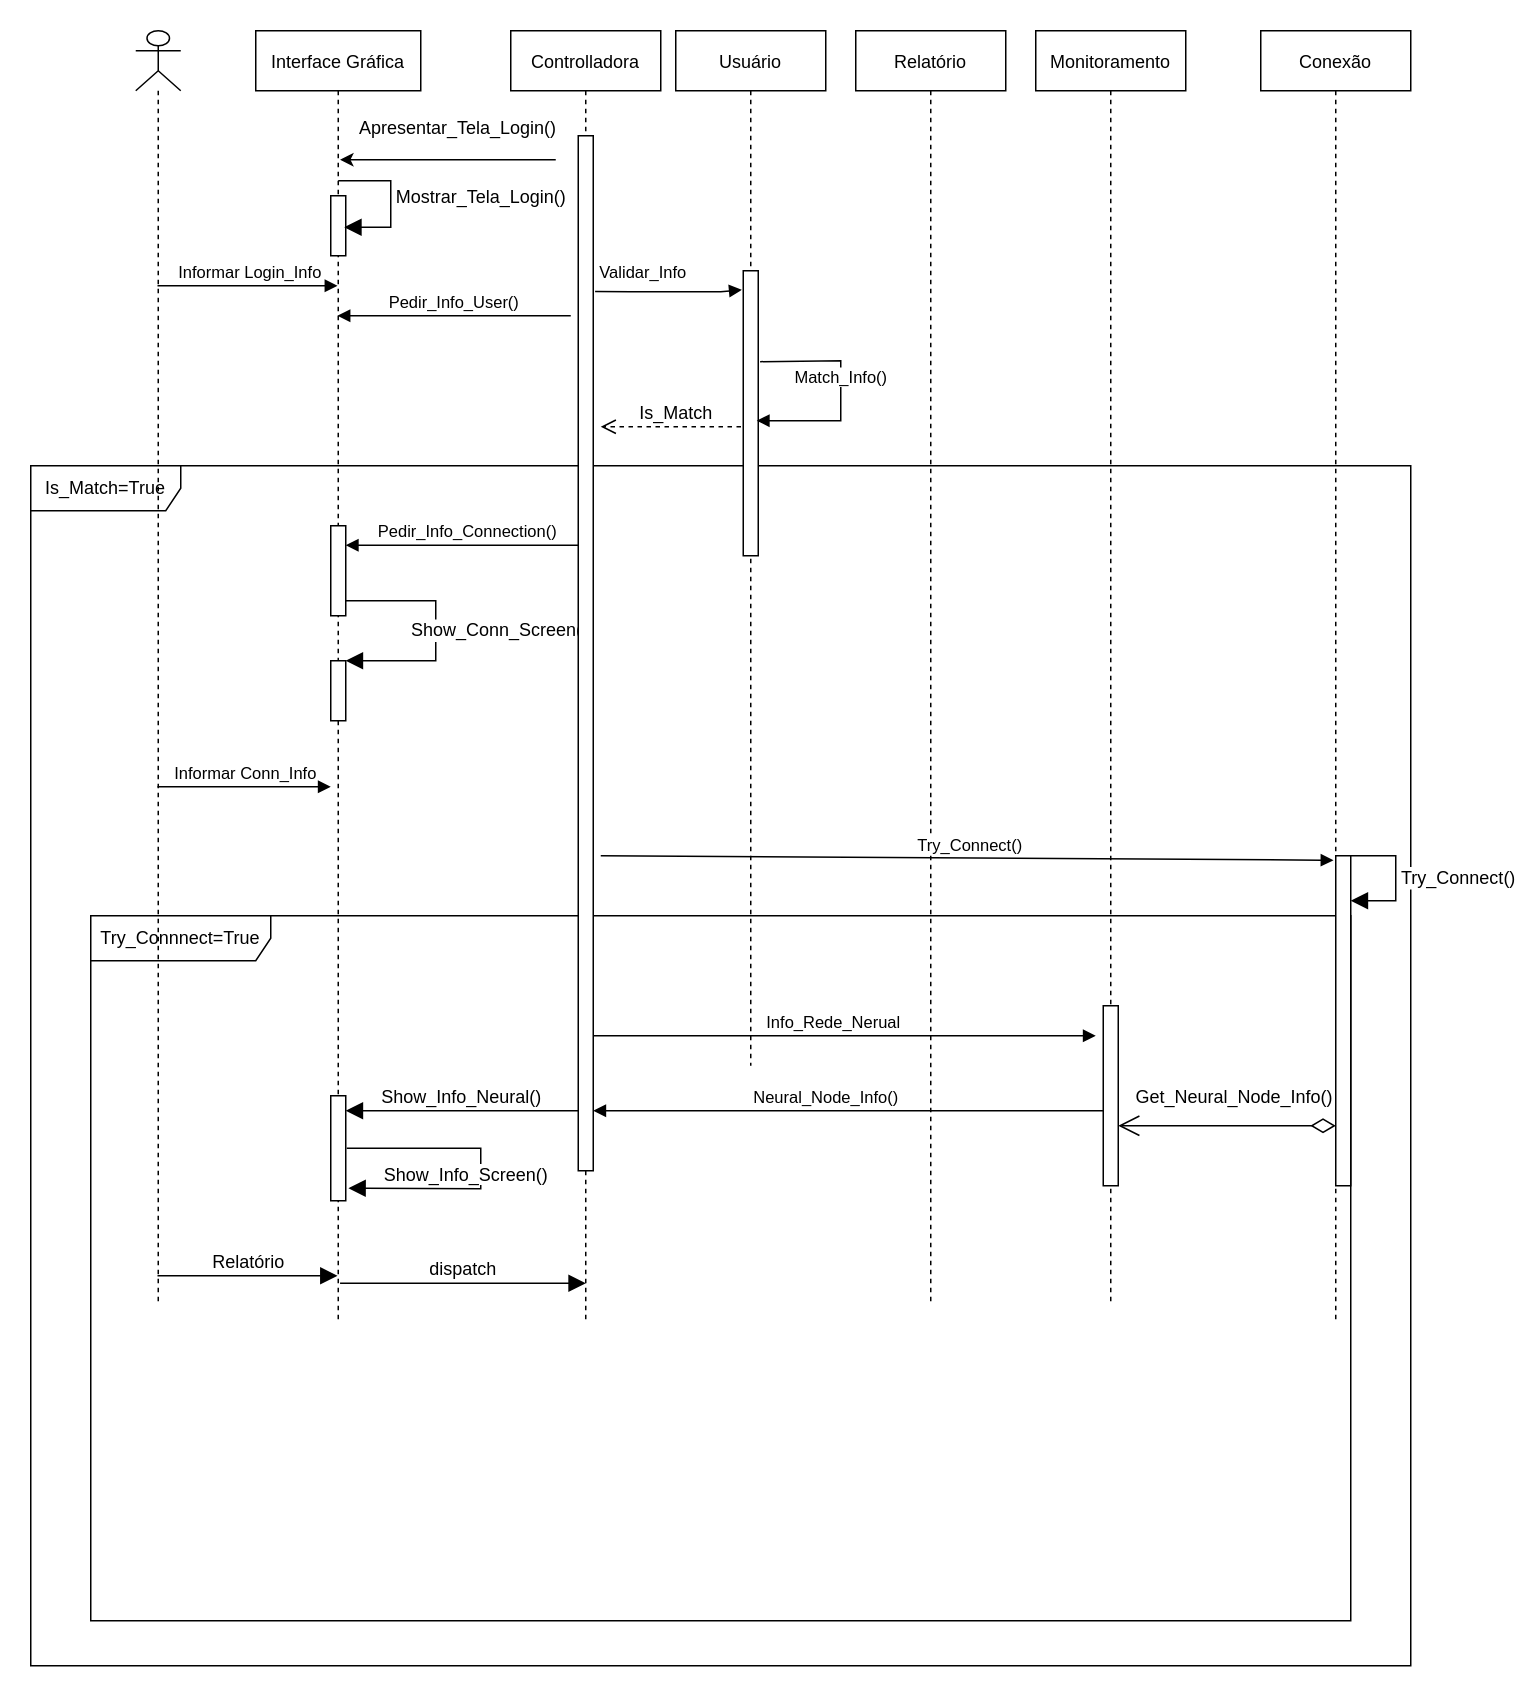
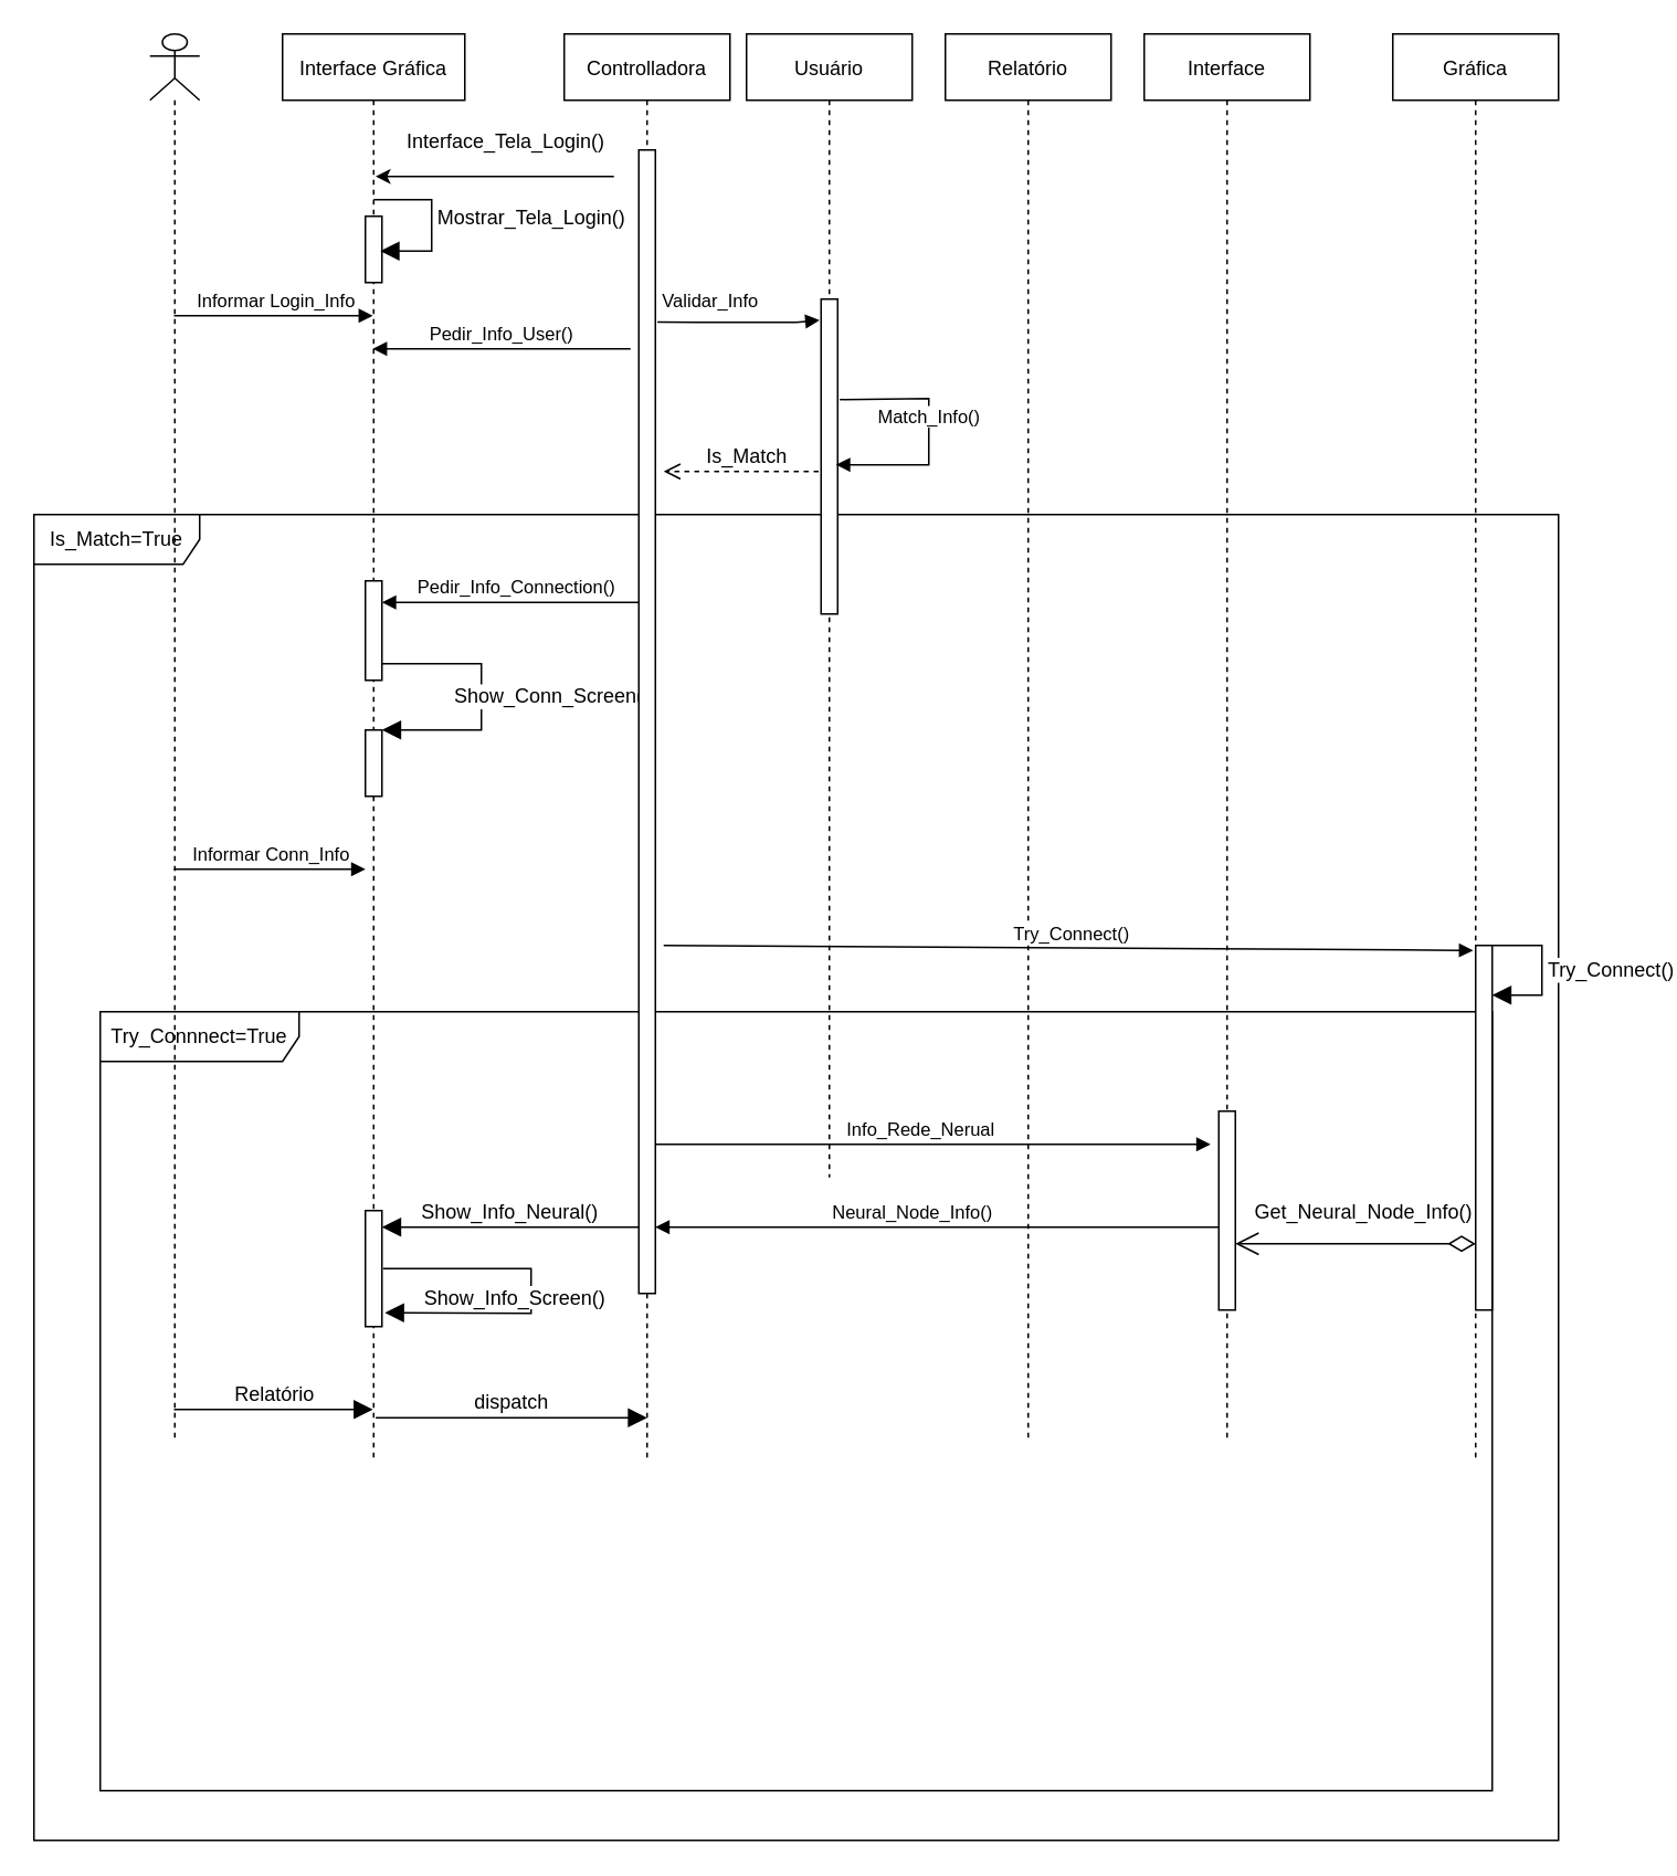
  <mxCell id="0" />
  <mxCell id="1" parent="0" />
  <mxCell id="2" value="Is_Match=True" style="shape=umlFrame;whiteSpace=wrap;html=1;fontSize=12;width=100;height=30;" vertex="1" parent="1"><mxGeometry x="20" y="310" width="920" height="800" as="geometry" /></mxCell>
  <mxCell id="3" value="Try_Connnect=True" style="shape=umlFrame;whiteSpace=wrap;html=1;fontSize=12;width=120;height=30;" vertex="1" parent="1"><mxGeometry y="610" width="840" height="470" as="geometry" x="60" /></mxCell>
  <mxCell id="4" value="Is_Match" style="html=1;verticalAlign=bottom;endArrow=open;dashed=1;endSize=8;rounded=0;fontSize=12;jumpSize=7;" edge="1" parent="1" source="13"><mxGeometry relative="1" as="geometry"><mxPoint x="500" y="284" as="sourcePoint" /><mxPoint x="400" y="284" as="targetPoint" /></mxGeometry></mxCell>
  <mxCell id="5" value="Interface Gráfica" style="shape=umlLifeline;perimeter=lifelinePerimeter;container=1;collapsible=0;recursiveResize=0;rounded=0;shadow=0;strokeWidth=1;" parent="1" vertex="1"><mxGeometry x="170" y="20" width="110" height="860" as="geometry" /></mxCell>
  <mxCell id="6" value="" style="html=1;points=[];perimeter=orthogonalPerimeter;fontSize=12;" vertex="1" parent="5"><mxGeometry x="50" y="110" width="10" height="40" as="geometry" /></mxCell>
  <mxCell id="7" value="Mostrar_Tela_Login()" style="html=1;verticalAlign=bottom;endArrow=block;rounded=0;fontSize=12;endSize=9;jumpSize=7;entryX=0.9;entryY=0.525;entryDx=0;entryDy=0;entryPerimeter=0;" edge="1" parent="5" target="6"><mxGeometry x="0.134" y="60" width="80" relative="1" as="geometry"><mxPoint x="55" y="100" as="sourcePoint" /><mxPoint x="420" y="170" as="targetPoint" /><Array as="points"><mxPoint x="90" y="100" /><mxPoint x="90" y="131" /></Array><mxPoint as="offset" /></mxGeometry></mxCell>
  <mxCell id="8" value="" style="html=1;points=[];perimeter=orthogonalPerimeter;fontSize=12;" vertex="1" parent="5"><mxGeometry x="50" y="330" width="10" height="60" as="geometry" /></mxCell>
  <mxCell id="9" value="" style="html=1;points=[];perimeter=orthogonalPerimeter;fontSize=12;" vertex="1" parent="5"><mxGeometry x="50" y="420" width="10" height="40" as="geometry" /></mxCell>
  <mxCell id="10" value="Show_Conn_Screen()" style="edgeStyle=orthogonalEdgeStyle;html=1;align=left;spacingLeft=2;endArrow=block;rounded=0;entryX=1;entryY=0;fontSize=12;endSize=9;jumpSize=7;exitX=1;exitY=0.833;exitDx=0;exitDy=0;exitPerimeter=0;" edge="1" target="9" parent="5" source="8"><mxGeometry x="0.5" y="-20" relative="1" as="geometry"><mxPoint x="70" y="380" as="sourcePoint" /><Array as="points"><mxPoint x="120" y="380" /><mxPoint x="120" y="420" /></Array><mxPoint as="offset" /></mxGeometry></mxCell>
  <mxCell id="11" value="" style="html=1;points=[];perimeter=orthogonalPerimeter;fontSize=12;" vertex="1" parent="5"><mxGeometry x="50" y="710" width="10" height="70" as="geometry" /></mxCell>
  <mxCell id="12" value="Show_Info_Screen()" style="html=1;verticalAlign=bottom;endArrow=block;rounded=0;fontSize=12;endSize=9;jumpSize=7;entryX=1.178;entryY=0.881;entryDx=0;entryDy=0;entryPerimeter=0;exitX=1.067;exitY=0.5;exitDx=0;exitDy=0;exitPerimeter=0;" edge="1" parent="5" source="11" target="11"><mxGeometry x="0.235" width="80" relative="1" as="geometry"><mxPoint x="225" y="730" as="sourcePoint" /><mxPoint x="70" y="730" as="targetPoint" /><Array as="points"><mxPoint x="150" y="745" /><mxPoint x="150" y="772" /></Array><mxPoint as="offset" /></mxGeometry></mxCell>
  <mxCell id="13" value="Usuário" style="shape=umlLifeline;perimeter=lifelinePerimeter;container=1;collapsible=0;recursiveResize=0;rounded=0;shadow=0;strokeWidth=1;" parent="1" vertex="1"><mxGeometry x="450" y="20" width="100" height="690" as="geometry" /></mxCell>
  <mxCell id="14" value="" style="html=1;points=[];perimeter=orthogonalPerimeter;fontSize=12;" vertex="1" parent="13"><mxGeometry x="45" y="160" width="10" height="190" as="geometry" /></mxCell>
  <mxCell id="15" value="Match_Info()" style="html=1;verticalAlign=bottom;endArrow=block;rounded=0;fontColor=#000000;entryX=0.901;entryY=0.526;entryDx=0;entryDy=0;entryPerimeter=0;exitX=1.123;exitY=0.319;exitDx=0;exitDy=0;exitPerimeter=0;" edge="1" parent="13" source="14" target="14"><mxGeometry x="-0.015" width="80" relative="1" as="geometry"><mxPoint x="-43.77" y="183.86" as="sourcePoint" /><mxPoint x="54.01" y="182.73" as="targetPoint" /><Array as="points"><mxPoint x="110" y="220" /><mxPoint x="110" y="260" /></Array><mxPoint as="offset" /></mxGeometry></mxCell>
- <mxCell id="16" value="Conexão" style="shape=umlLifeline;perimeter=lifelinePerimeter;container=1;collapsible=0;recursiveResize=0;rounded=0;shadow=0;strokeWidth=1;" parent="1" vertex="1"><mxGeometry x="840" y="20" width="100" height="860" as="geometry" /></mxCell>
+ <mxCell id="16" value="Gráfica" style="shape=umlLifeline;perimeter=lifelinePerimeter;container=1;collapsible=0;recursiveResize=0;rounded=0;shadow=0;strokeWidth=1;" parent="1" vertex="1"><mxGeometry x="840" y="20" width="100" height="860" as="geometry" /></mxCell>
  <mxCell id="17" value="" style="html=1;points=[];perimeter=orthogonalPerimeter;fontSize=12;" vertex="1" parent="16"><mxGeometry x="50" y="550" width="10" height="220" as="geometry" /></mxCell>
  <mxCell id="18" value="Try_Connect()" style="edgeStyle=orthogonalEdgeStyle;html=1;align=left;spacingLeft=2;endArrow=block;rounded=0;fontSize=12;endSize=9;jumpSize=7;" edge="1" target="17" parent="16" source="17"><mxGeometry relative="1" as="geometry"><mxPoint x="55" y="550" as="sourcePoint" /><Array as="points"><mxPoint x="90" y="550" /><mxPoint x="90" y="580" /></Array><mxPoint x="100" y="580" as="targetPoint" /></mxGeometry></mxCell>
  <mxCell id="19" value="Relatório" style="shape=umlLifeline;perimeter=lifelinePerimeter;container=1;collapsible=0;recursiveResize=0;rounded=0;shadow=0;strokeWidth=1;" parent="1" vertex="1"><mxGeometry x="570" y="20" width="100" height="850" as="geometry" /></mxCell>
- <mxCell id="20" value="Monitoramento" style="shape=umlLifeline;perimeter=lifelinePerimeter;container=1;collapsible=0;recursiveResize=0;rounded=0;shadow=0;strokeWidth=1;" parent="1" vertex="1"><mxGeometry x="690" y="20" width="100" height="850" as="geometry" /></mxCell>
+ <mxCell id="20" value="Interface" style="shape=umlLifeline;perimeter=lifelinePerimeter;container=1;collapsible=0;recursiveResize=0;rounded=0;shadow=0;strokeWidth=1;" parent="1" vertex="1"><mxGeometry x="690" y="20" width="100" height="850" as="geometry" /></mxCell>
  <mxCell id="21" value="Controlladora" style="shape=umlLifeline;perimeter=lifelinePerimeter;container=1;collapsible=0;recursiveResize=0;rounded=0;shadow=0;strokeWidth=1;" parent="1" vertex="1"><mxGeometry x="340" y="20" width="100" height="860" as="geometry" /></mxCell>
  <mxCell id="22" value="" style="html=1;points=[];perimeter=orthogonalPerimeter;fontSize=12;" vertex="1" parent="21"><mxGeometry x="45" y="70" width="10" height="690" as="geometry" /></mxCell>
  <mxCell id="23" value="" style="endArrow=classic;html=1;rounded=0;entryX=0.511;entryY=0.1;entryDx=0;entryDy=0;entryPerimeter=0;" parent="1" target="5" edge="1"><mxGeometry width="50" height="50" relative="1" as="geometry"><mxPoint x="370" y="106" as="sourcePoint" /><mxPoint x="510" y="230" as="targetPoint" /></mxGeometry></mxCell>
- <mxCell id="24" value="Apresentar_Tela_Login()" style="text;html=1;strokeColor=none;fillColor=none;align=center;verticalAlign=middle;whiteSpace=wrap;rounded=0;" parent="1" vertex="1"><mxGeometry x="250" y="70" width="110" height="30" as="geometry" /></mxCell>
+ <mxCell id="24" value="Interface_Tela_Login()" style="text;html=1;strokeColor=none;fillColor=none;align=center;verticalAlign=middle;whiteSpace=wrap;rounded=0;" parent="1" vertex="1"><mxGeometry x="250" y="70" width="110" height="30" as="geometry" /></mxCell>
  <mxCell id="25" value="" style="shape=umlLifeline;participant=umlActor;perimeter=lifelinePerimeter;whiteSpace=wrap;html=1;container=1;collapsible=0;recursiveResize=0;verticalAlign=top;spacingTop=36;outlineConnect=0;" parent="1" vertex="1"><mxGeometry x="90" y="20" width="30" height="850" as="geometry" /></mxCell>
  <mxCell id="26" value="Informar Login_Info" style="html=1;verticalAlign=bottom;endArrow=block;rounded=0;fontColor=#000000;" edge="1" parent="1" source="25" target="5"><mxGeometry x="0.009" width="80" relative="1" as="geometry"><mxPoint x="760" y="360" as="sourcePoint" /><mxPoint x="1040" y="4" as="targetPoint" /><Array as="points"><mxPoint x="190" y="190" /></Array><mxPoint as="offset" /></mxGeometry></mxCell>
  <mxCell id="27" value="Pedir_Info_User()" style="html=1;verticalAlign=bottom;endArrow=block;rounded=0;fontColor=#000000;" edge="1" parent="1" target="5"><mxGeometry x="0.009" width="80" relative="1" as="geometry"><mxPoint x="380" y="210" as="sourcePoint" /><mxPoint x="224.5" y="200" as="targetPoint" /><Array as="points"><mxPoint x="270" y="210" /></Array><mxPoint as="offset" /></mxGeometry></mxCell>
  <mxCell id="28" value="Validar_Info" style="html=1;verticalAlign=bottom;endArrow=block;rounded=0;fontColor=#000000;exitX=0.123;exitY=0.494;exitDx=0;exitDy=0;exitPerimeter=0;entryX=-0.099;entryY=0.067;entryDx=0;entryDy=0;entryPerimeter=0;" edge="1" parent="1" target="14"><mxGeometry x="-0.351" y="4" width="80" relative="1" as="geometry"><mxPoint x="396.23" y="193.86" as="sourcePoint" /><mxPoint x="510" y="190" as="targetPoint" /><Array as="points"><mxPoint x="420" y="194" /><mxPoint x="480" y="194" /></Array><mxPoint as="offset" /></mxGeometry></mxCell>
  <mxCell id="29" value="Pedir_Info_Connection()" style="html=1;verticalAlign=bottom;endArrow=block;rounded=0;fontColor=#000000;" edge="1" parent="1" source="22" target="8"><mxGeometry x="-0.042" width="80" relative="1" as="geometry"><mxPoint x="390" y="220" as="sourcePoint" /><mxPoint x="234.5" y="220" as="targetPoint" /><Array as="points"><mxPoint x="310" y="363" /></Array><mxPoint as="offset" /></mxGeometry></mxCell>
  <mxCell id="30" value="Informar Conn_Info" style="html=1;verticalAlign=bottom;endArrow=block;rounded=0;fontColor=#000000;" edge="1" parent="1" source="25"><mxGeometry x="0.009" width="80" relative="1" as="geometry"><mxPoint x="114.5" y="200" as="sourcePoint" /><mxPoint x="220" y="524" as="targetPoint" /><Array as="points"><mxPoint x="170" y="524" /></Array><mxPoint as="offset" /></mxGeometry></mxCell>
  <mxCell id="31" value="Try_Connect()" style="html=1;verticalAlign=bottom;endArrow=block;rounded=0;fontColor=#000000;entryX=0.485;entryY=0.643;entryDx=0;entryDy=0;entryPerimeter=0;" edge="1" parent="1" target="16"><mxGeometry x="0.009" width="80" relative="1" as="geometry"><mxPoint x="400" y="570" as="sourcePoint" /><mxPoint x="880" y="570" as="targetPoint" /><Array as="points" /><mxPoint as="offset" /></mxGeometry></mxCell>
  <mxCell id="32" value="Get_Neural_Node_Info()" style="endArrow=open;html=1;endSize=12;startArrow=diamondThin;startSize=14;startFill=0;edgeStyle=orthogonalEdgeStyle;align=left;verticalAlign=bottom;rounded=0;fontSize=12;jumpSize=7;" edge="1" parent="1" source="17" target="34"><mxGeometry x="0.867" y="-10" relative="1" as="geometry"><mxPoint x="460" y="570" as="sourcePoint" /><mxPoint x="740" y="750" as="targetPoint" /><Array as="points"><mxPoint x="830" y="750" /><mxPoint x="830" y="750" /></Array><mxPoint as="offset" /></mxGeometry></mxCell>
  <mxCell id="33" value="Info_Rede_Nerual" style="html=1;verticalAlign=bottom;endArrow=block;rounded=0;fontColor=#000000;" edge="1" parent="1" source="22"><mxGeometry x="-0.042" width="80" relative="1" as="geometry"><mxPoint x="114.5" y="534" as="sourcePoint" /><mxPoint x="730" y="690" as="targetPoint" /><Array as="points"><mxPoint x="540" y="690" /></Array><mxPoint as="offset" /></mxGeometry></mxCell>
  <mxCell id="34" value="" style="html=1;points=[];perimeter=orthogonalPerimeter;fontSize=12;" vertex="1" parent="1"><mxGeometry x="735" y="670" width="10" height="120" as="geometry" /></mxCell>
  <mxCell id="35" value="Neural_Node_Info()" style="html=1;verticalAlign=bottom;endArrow=block;rounded=0;fontColor=#000000;" edge="1" parent="1" source="34" target="22"><mxGeometry x="0.088" width="80" relative="1" as="geometry"><mxPoint x="114.5" y="534" as="sourcePoint" /><mxPoint x="230" y="534" as="targetPoint" /><Array as="points"><mxPoint x="710" y="740" /><mxPoint x="540" y="740" /></Array><mxPoint as="offset" /></mxGeometry></mxCell>
  <mxCell id="36" value="Show_Info_Neural()" style="html=1;verticalAlign=bottom;endArrow=block;rounded=0;fontSize=12;endSize=9;jumpSize=7;" edge="1" parent="1" source="22" target="11"><mxGeometry width="80" relative="1" as="geometry"><mxPoint x="510" y="570" as="sourcePoint" /><mxPoint x="590" y="570" as="targetPoint" /><Array as="points"><mxPoint x="250" y="740" /></Array></mxGeometry></mxCell>
  <mxCell id="37" value="Relatório" style="html=1;verticalAlign=bottom;endArrow=block;rounded=0;fontSize=12;endSize=9;jumpSize=7;" edge="1" parent="1" source="25" target="5"><mxGeometry width="80" relative="1" as="geometry"><mxPoint x="395" y="750" as="sourcePoint" /><mxPoint x="240" y="750" as="targetPoint" /><Array as="points"><mxPoint x="160" y="850" /></Array></mxGeometry></mxCell>
  <mxCell id="38" value="dispatch" style="html=1;verticalAlign=bottom;endArrow=block;rounded=0;fontSize=12;endSize=9;jumpSize=7;exitX=0.511;exitY=0.971;exitDx=0;exitDy=0;exitPerimeter=0;" edge="1" parent="1" source="5"><mxGeometry width="80" relative="1" as="geometry"><mxPoint x="510" y="760" as="sourcePoint" /><mxPoint x="390" y="855" as="targetPoint" /></mxGeometry></mxCell>
